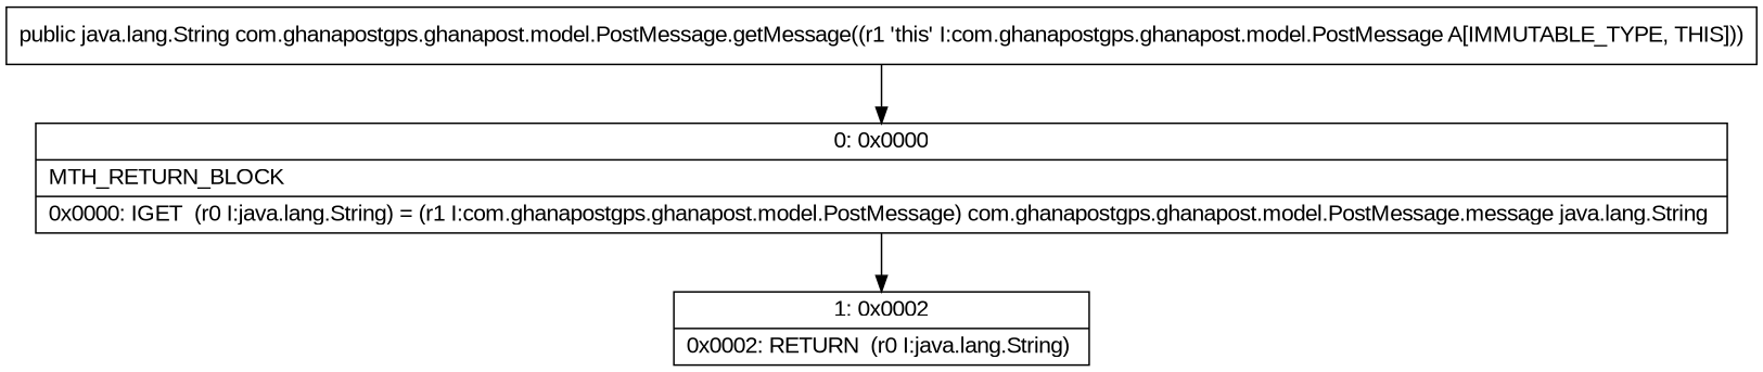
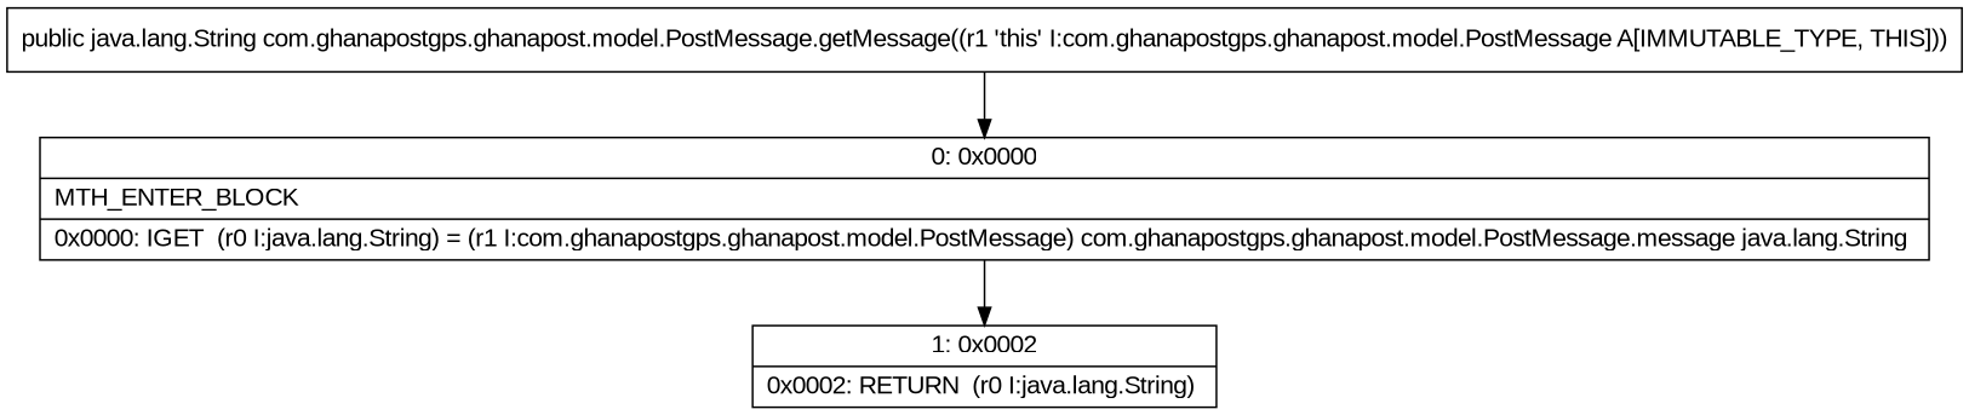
  digraph {
    fontname="Liberation Sans"
    node [shape=record fontname="Liberation Sans"]
    edge [fontname="Liberation Sans"]
-   n1 [label="{0\:\ 0x0000|MTH_RETURN_BLOCK\l|0x0000: IGET  (r0 I:java.lang.String) = (r1 I:com.ghanapostgps.ghanapost.model.PostMessage) com.ghanapostgps.ghanapost.model.PostMessage.message java.lang.String \l}"]
+   n1 [label="{0\:\ 0x0000|MTH_ENTER_BLOCK\l|0x0000: IGET  (r0 I:java.lang.String) = (r1 I:com.ghanapostgps.ghanapost.model.PostMessage) com.ghanapostgps.ghanapost.model.PostMessage.message java.lang.String \l}"]
    n2 [label="{1\:\ 0x0002|0x0002: RETURN  (r0 I:java.lang.String) \l}"]
    n3 [label="{public java.lang.String com.ghanapostgps.ghanapost.model.PostMessage.getMessage((r1 'this' I:com.ghanapostgps.ghanapost.model.PostMessage A[IMMUTABLE_TYPE, THIS])) }"]
    n1 -> n2
    n3 -> n1
  }
